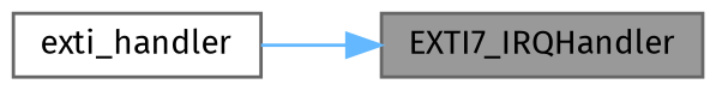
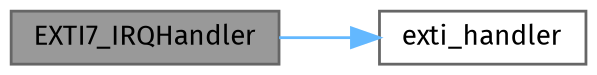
  digraph {
    rankdir=LR
    fontname="Fira Sans"
    node [fontname="Fira Sans" fontsize=10 shape=box style=filled]
    n1 [color=gray40 fillcolor=grey60 fontcolor=black height=0.2 label=EXTI7_IRQHandler width=0.4]
    n2 [color=grey40 fillcolor=white height=0.2 label=exti_handler width=0.4]
-   n2 -> n1 [color=steelblue1 fontname="Fira Sans" fontsize=10 labelfontname=Helvetica labelfontsize=10 style=solid]
+   n1 -> n2 [color=steelblue1 fontname="Fira Sans" fontsize=10 labelfontname=Helvetica labelfontsize=10 style=solid]
  }
